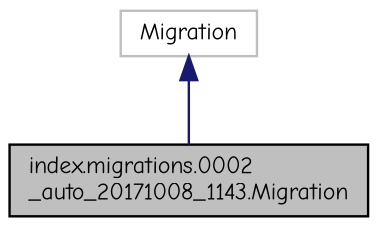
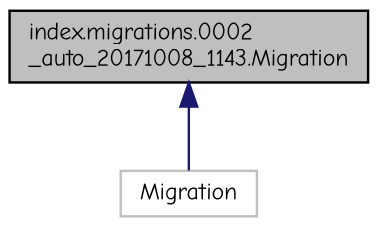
  digraph {
    fontname="Comic Neue"
    node [fontname="Comic Neue" fontsize=10 shape=record style=filled]
    n1 [color=black fillcolor=grey75 fontcolor=black height=0.2 label="index.migrations.0002\l_auto_20171008_1143.Migration" width=0.4]
    n2 [color=grey75 fillcolor=white height=0.2 label=Migration width=0.4]
-   n2 -> n1 [color=midnightblue dir=back fontname="Comic Neue" fontsize=10 labelfontname=Helvetica labelfontsize=10 style=solid]
+   n1 -> n2 [color=midnightblue dir=back fontname="Comic Neue" fontsize=10 labelfontname=Helvetica labelfontsize=10 style=solid]
  }
